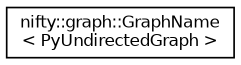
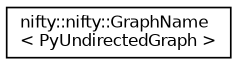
  digraph {
    rankdir=LR
-   n1 [color=black fillcolor=white fontname=Helvetica fontsize=10 height=0.2 label="nifty::graph::GraphName\l\< PyUndirectedGraph \>" shape=record style=filled width=0.4]
+   n1 [color=black fillcolor=white fontname=Helvetica fontsize=10 height=0.2 label="nifty::nifty::GraphName\l\< PyUndirectedGraph \>" shape=record style=filled width=0.4]
  }
